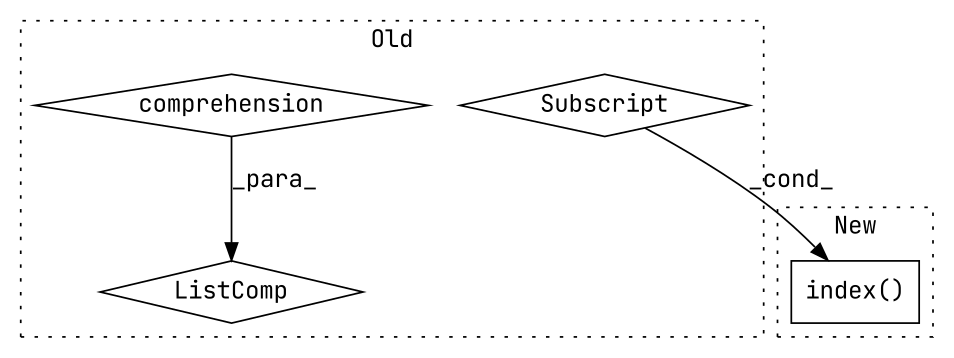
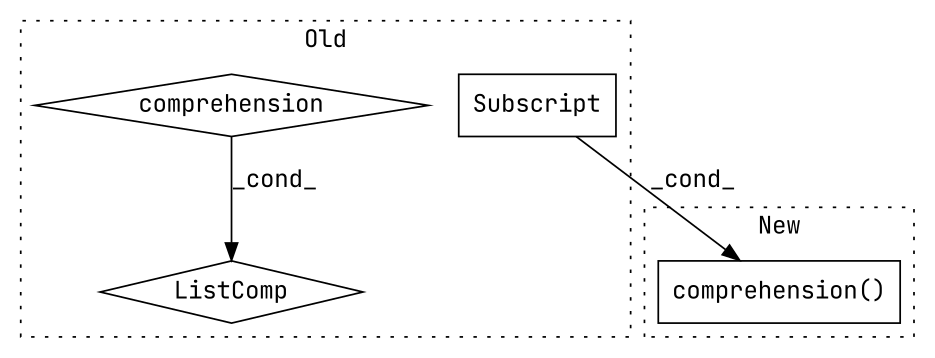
  digraph {
    fontname="JetBrains Mono"
    node [fontname="JetBrains Mono" shape=box]
    edge [fontname="JetBrains Mono"]
-   n1 [a=75 l="28,1" label="index()" s="8090,8125"]
+   n1 [a=75 l="28,1" label="comprehension()" s="8090,8125"]
    n2 [a=106 l=36 label=ListComp s=9032 shape=diamond]
    n3 [a=45 l=3 label=comprehension s=9045 shape=diamond]
-   n4 [a=63 l="11,0" label=Subscript s="9033,0" shape=diamond]
+   n4 [a=63 l="11,0" label=Subscript s="9033,0"]
    subgraph cluster_1 {
      label=New
      style=dotted
      n1
    }
    subgraph cluster_2 {
      label=Old
      style=dotted
      n2
      n3
      n4
    }
-   n3 -> n2 [label=_para_]
+   n3 -> n2 [label=_cond_]
    n4 -> n1 [label=_cond_]
  }
